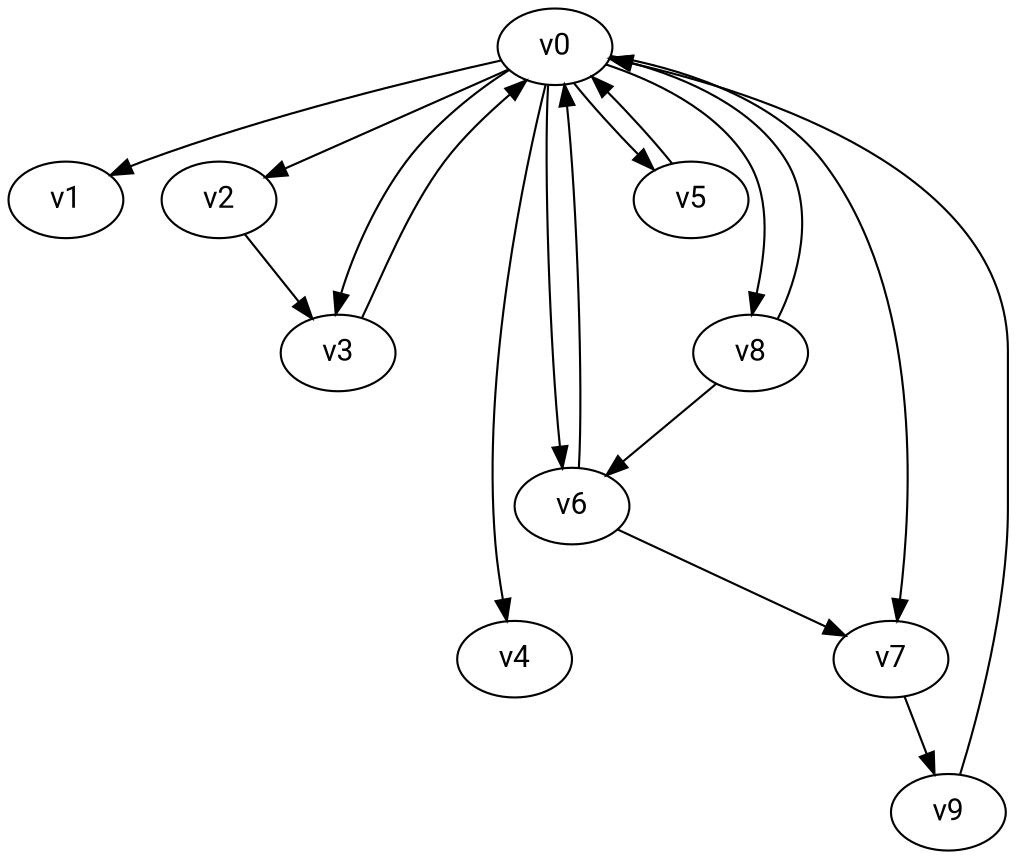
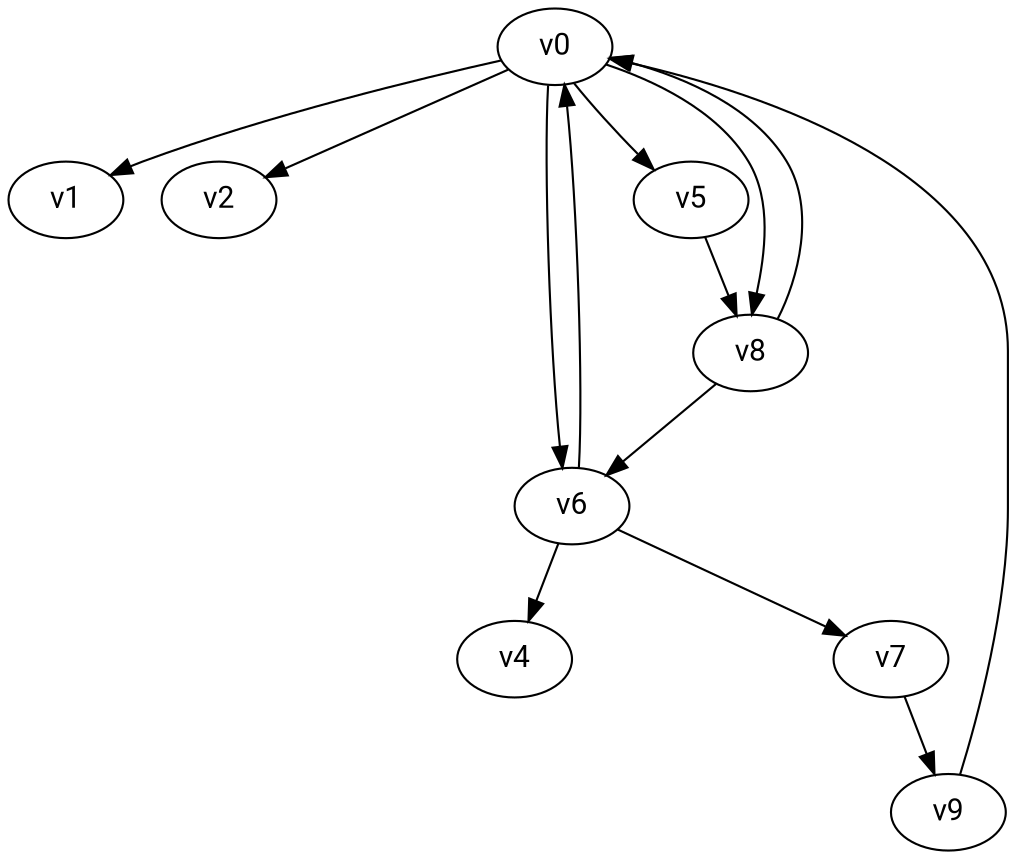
  digraph {
    fontname=Roboto
    node [fontname=Roboto player=1 priority=1]
    edge [fontname=Roboto]
    v1
    v0 [priority=0]
    v2
-   v3 [player=0 priority=0]
    v4 [priority=0]
    v5 [player=0]
    v6 [player=0 priority=0]
    v7
    v8 [player=0]
    v9 [player=0 priority=0]
    v0 -> v1
    v0 -> v2
-   v0 -> v3
-   v0 -> v4
+   v6 -> v4
    v0 -> v5
    v0 -> v6
-   v0 -> v7
    v0 -> v8
-   v2 -> v3
-   v3 -> v0
-   v5 -> v0
+   v5 -> v8
    v6 -> v0
    v6 -> v7
    v7 -> v9
    v8 -> v0
    v8 -> v6
    v9 -> v0
  }
